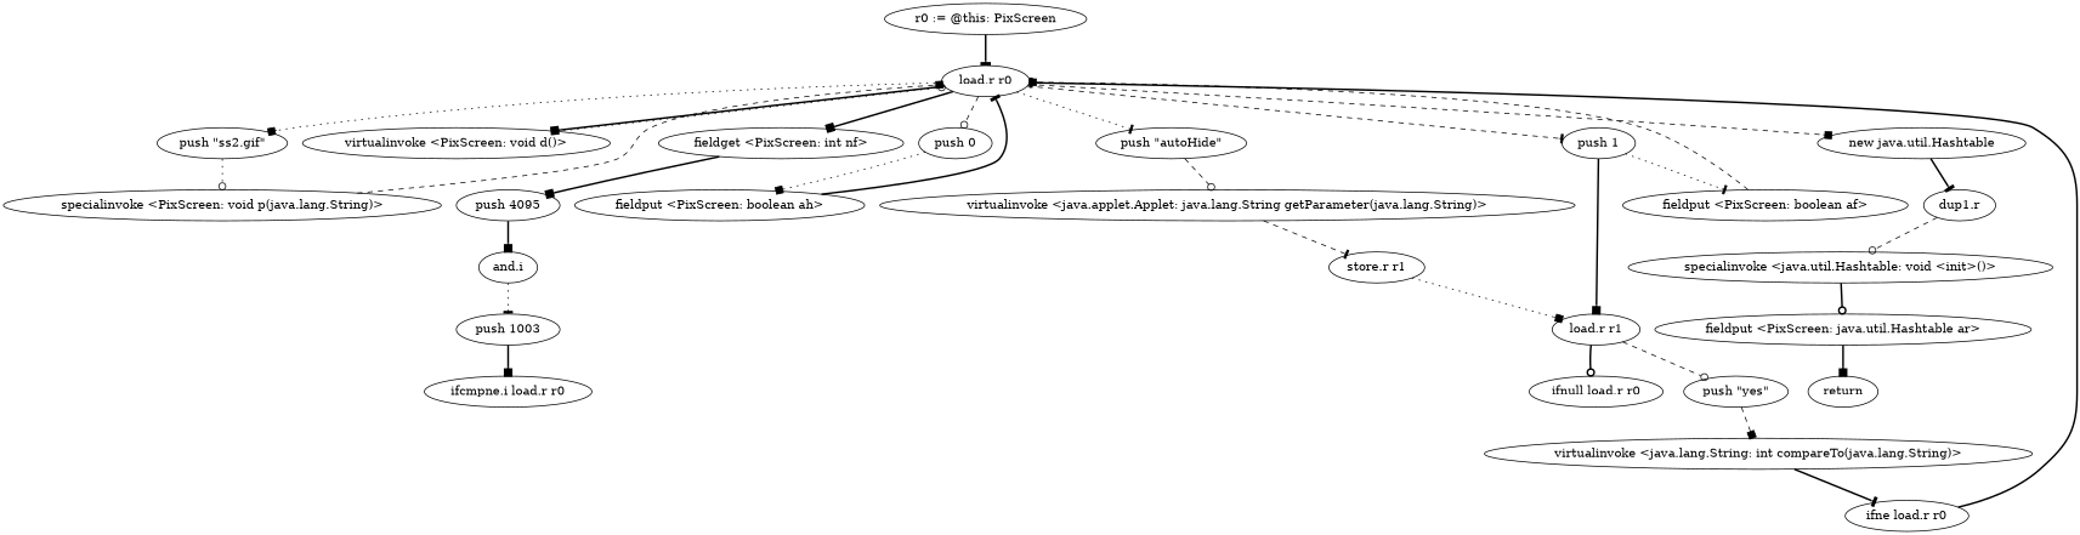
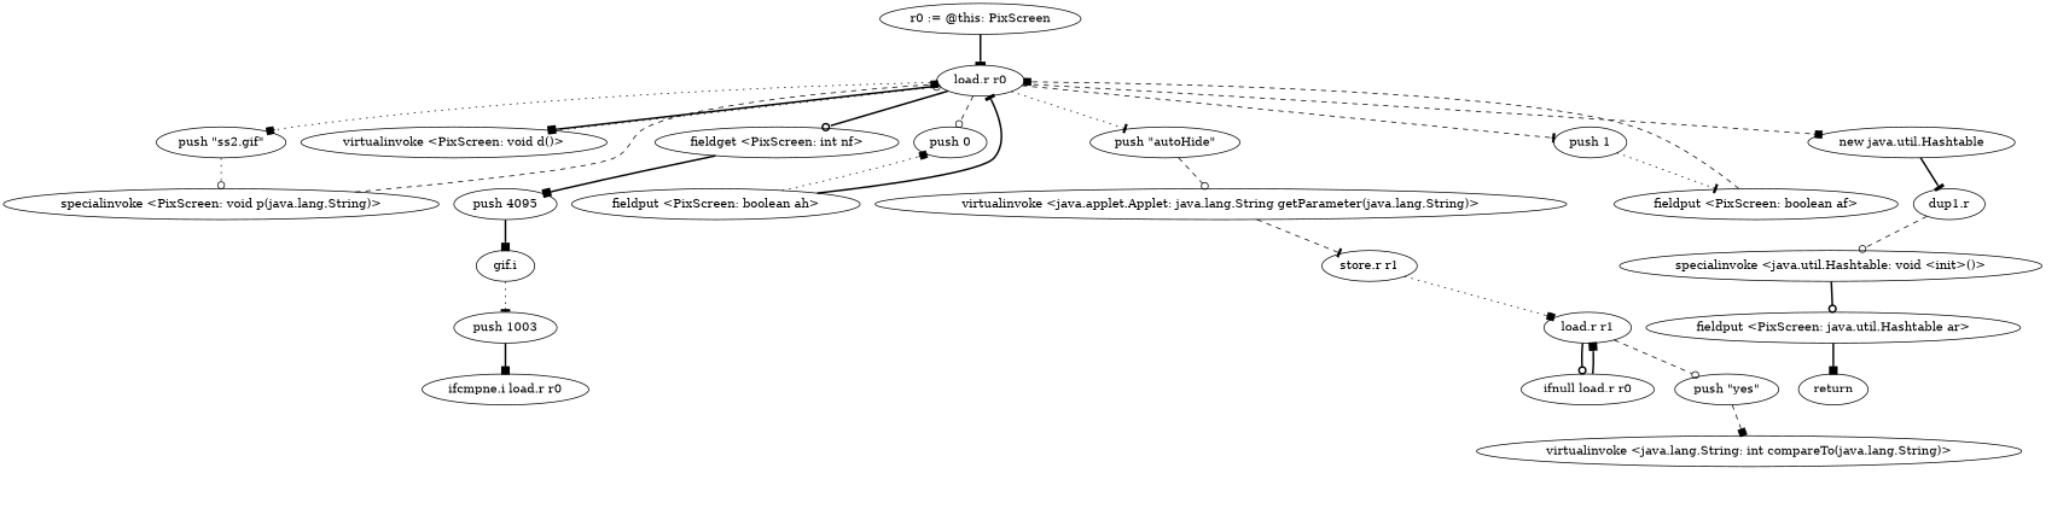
  digraph {
    edge [arrowhead=box style=bold]
    "r0 := @this: PixScreen"
    "load.r r0"
    "push \"ss2.gif\""
    "virtualinvoke <PixScreen: void d()>"
    "fieldget <PixScreen: int nf>"
    "push 0"
    "push \"autoHide\""
    "push 1"
    "new java.util.Hashtable"
    "specialinvoke <PixScreen: void p(java.lang.String)>"
    "push 4095"
    "fieldput <PixScreen: boolean ah>"
    "virtualinvoke <java.applet.Applet: java.lang.String getParameter(java.lang.String)>"
    "fieldput <PixScreen: boolean af>"
    "dup1.r"
-   "and.i"
+   "and.i" [label="gif.i"]
    "push 1003"
    "ifcmpne.i load.r r0"
    "store.r r1"
    "load.r r1"
    "ifnull load.r r0"
    "push \"yes\""
    "virtualinvoke <java.lang.String: int compareTo(java.lang.String)>"
-   "ifne load.r r0"
    "specialinvoke <java.util.Hashtable: void <init>()>"
    "fieldput <PixScreen: java.util.Hashtable ar>"
    return
    "r0 := @this: PixScreen" -> "load.r r0" [arrowhead=tee]
    "load.r r0" -> "push \"ss2.gif\"" [style=dotted]
    "load.r r0" -> "virtualinvoke <PixScreen: void d()>"
-   "load.r r0" -> "fieldget <PixScreen: int nf>"
+   "load.r r0" -> "fieldget <PixScreen: int nf>" [arrowhead=odot]
    "load.r r0" -> "push 0" [arrowhead=odot style=dashed]
    "load.r r0" -> "push \"autoHide\"" [arrowhead=tee style=dotted]
    "load.r r0" -> "push 1" [arrowhead=tee style=dashed]
    "load.r r0" -> "new java.util.Hashtable" [style=dashed]
    "push \"ss2.gif\"" -> "specialinvoke <PixScreen: void p(java.lang.String)>" [arrowhead=odot style=dotted]
    "virtualinvoke <PixScreen: void d()>" -> "load.r r0" [arrowhead=odot style=dotted]
    "fieldget <PixScreen: int nf>" -> "push 4095"
-   "push 0" -> "fieldput <PixScreen: boolean ah>" [style=dotted]
+   "fieldput <PixScreen: boolean ah>" -> "push 0" [style=dotted]
    "push \"autoHide\"" -> "virtualinvoke <java.applet.Applet: java.lang.String getParameter(java.lang.String)>" [arrowhead=odot style=dashed]
    "push 1" -> "fieldput <PixScreen: boolean af>" [arrowhead=tee style=dotted]
    "new java.util.Hashtable" -> "dup1.r" [arrowhead=tee]
    "specialinvoke <PixScreen: void p(java.lang.String)>" -> "load.r r0" [style=dashed]
    "push 4095" -> "and.i"
    "fieldput <PixScreen: boolean ah>" -> "load.r r0" [arrowhead=tee]
    "virtualinvoke <java.applet.Applet: java.lang.String getParameter(java.lang.String)>" -> "store.r r1" [arrowhead=tee style=dashed]
    "fieldput <PixScreen: boolean af>" -> "load.r r0" [style=dashed]
    "dup1.r" -> "specialinvoke <java.util.Hashtable: void <init>()>" [arrowhead=odot style=dashed]
    "and.i" -> "push 1003" [arrowhead=tee style=dotted]
    "push 1003" -> "ifcmpne.i load.r r0"
    "store.r r1" -> "load.r r1" [style=dotted]
    "load.r r1" -> "ifnull load.r r0" [arrowhead=odot]
    "load.r r1" -> "push \"yes\"" [arrowhead=odot style=dashed]
-   "push 1" -> "load.r r1"
+   "ifnull load.r r0" -> "load.r r1"
    "push \"yes\"" -> "virtualinvoke <java.lang.String: int compareTo(java.lang.String)>" [style=dashed]
-   "virtualinvoke <java.lang.String: int compareTo(java.lang.String)>" -> "ifne load.r r0" [arrowhead=tee]
-   "ifne load.r r0" -> "load.r r0" [arrowhead=tee]
    "specialinvoke <java.util.Hashtable: void <init>()>" -> "fieldput <PixScreen: java.util.Hashtable ar>" [arrowhead=odot]
    "fieldput <PixScreen: java.util.Hashtable ar>" -> return
  }
